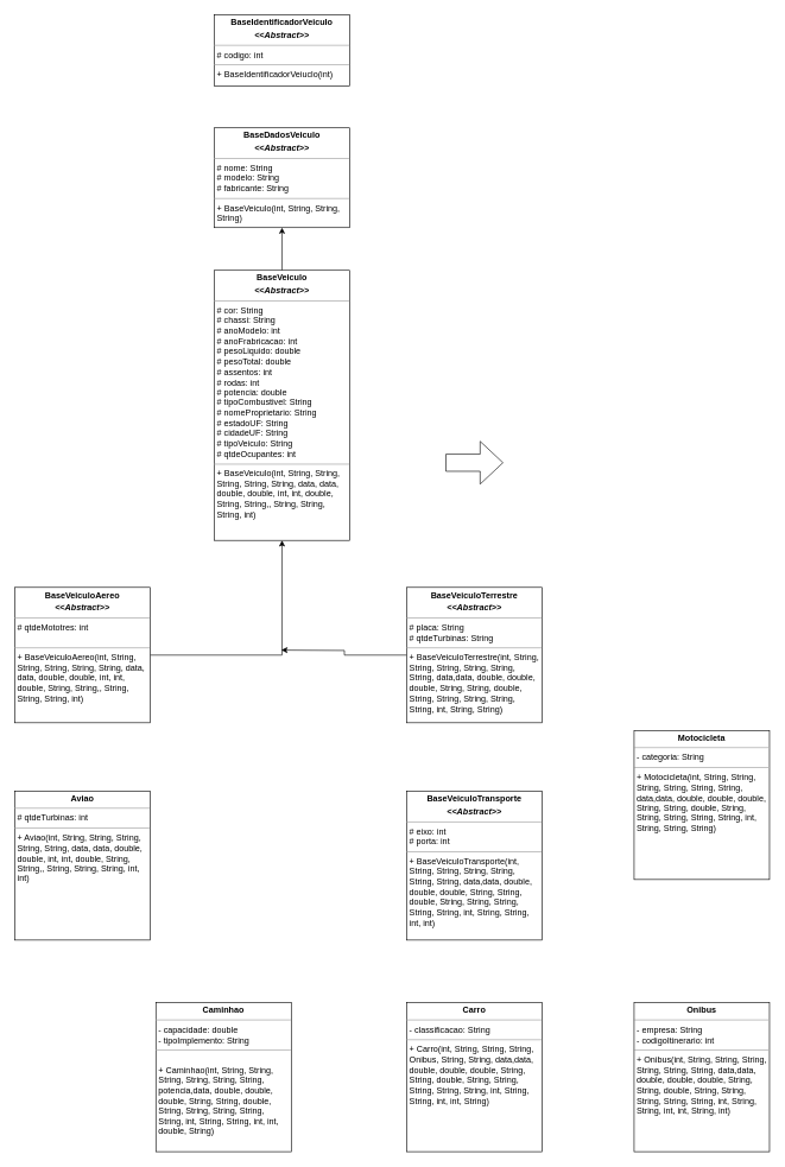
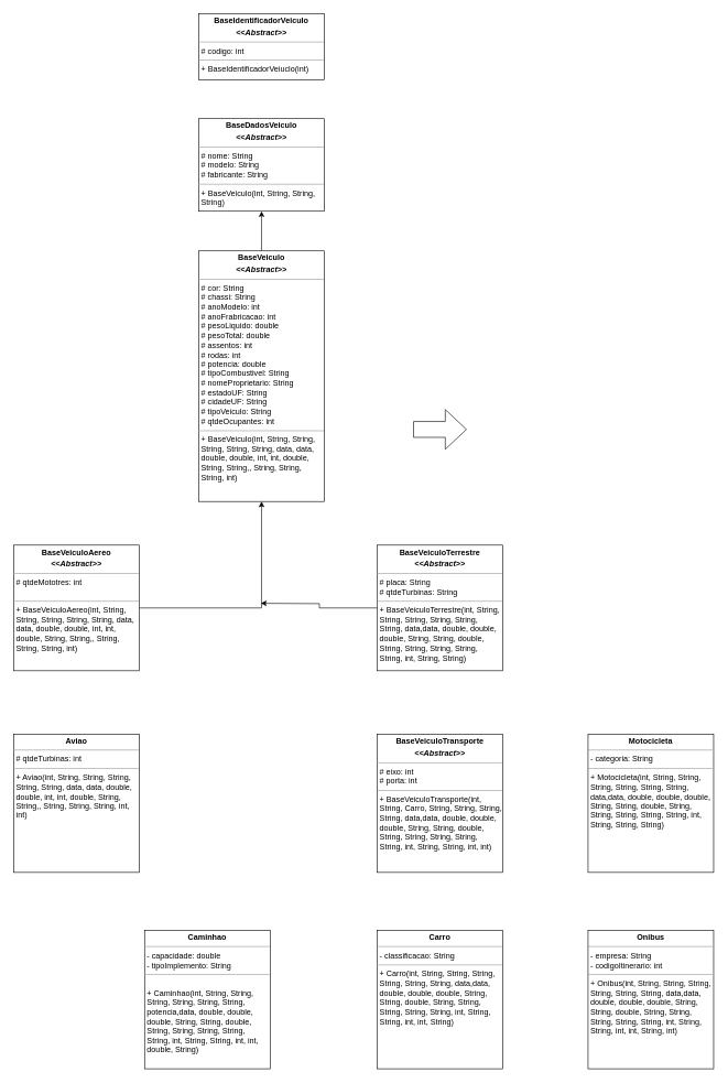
  <mxCell id="0" />
  <mxCell id="1" parent="0" />
  <mxCell id="2" value="&lt;p style=&quot;margin:0px;margin-top:4px;text-align:center;&quot;&gt;&lt;b&gt;BaseIdentificadorVeiculo&lt;/b&gt;&lt;/p&gt;&lt;p style=&quot;margin:0px;margin-top:4px;text-align:center;&quot;&gt;&lt;i style=&quot;border-color: var(--border-color);&quot;&gt;&lt;b&gt;&amp;lt;&amp;lt;Abstract&amp;gt;&amp;gt;&lt;/b&gt;&lt;/i&gt;&lt;b&gt;&lt;br&gt;&lt;/b&gt;&lt;/p&gt;&lt;hr size=&quot;1&quot;&gt;&lt;p style=&quot;margin:0px;margin-left:4px;&quot;&gt;# codigo: int&lt;/p&gt;&lt;hr size=&quot;1&quot;&gt;&lt;p style=&quot;margin:0px;margin-left:4px;&quot;&gt;+ BaseIdentificadorVeiuclo(int)&lt;/p&gt;" style="verticalAlign=top;align=left;overflow=fill;fontSize=12;fontFamily=Helvetica;html=1;whiteSpace=wrap;" vertex="1" parent="1"><mxGeometry x="300" y="20" width="190" height="100" as="geometry" /></mxCell>
  <mxCell id="3" value="&lt;p style=&quot;border-color: var(--border-color); margin: 4px 0px 0px; text-align: center;&quot;&gt;&lt;b style=&quot;border-color: var(--border-color);&quot;&gt;BaseDadosVeiculo&lt;/b&gt;&lt;/p&gt;&lt;p style=&quot;border-color: var(--border-color); margin: 4px 0px 0px; text-align: center;&quot;&gt;&lt;i style=&quot;border-color: var(--border-color);&quot;&gt;&lt;b style=&quot;border-color: var(--border-color);&quot;&gt;&amp;lt;&amp;lt;Abstract&amp;gt;&amp;gt;&lt;/b&gt;&lt;/i&gt;&lt;/p&gt;&lt;hr size=&quot;1&quot;&gt;&lt;p style=&quot;margin:0px;margin-left:4px;&quot;&gt;# nome: String&lt;/p&gt;&lt;p style=&quot;margin:0px;margin-left:4px;&quot;&gt;# modelo: String&lt;/p&gt;&lt;p style=&quot;margin:0px;margin-left:4px;&quot;&gt;# fabricante: String&lt;/p&gt;&lt;hr size=&quot;1&quot;&gt;&lt;p style=&quot;margin:0px;margin-left:4px;&quot;&gt;+ BaseVeiculo(int, String, String, String)&lt;/p&gt;" style="verticalAlign=top;align=left;overflow=fill;fontSize=12;fontFamily=Helvetica;html=1;whiteSpace=wrap;" vertex="1" parent="1"><mxGeometry x="300" y="179" width="190" height="140" as="geometry" /></mxCell>
  <mxCell id="4" value="" style="edgeStyle=orthogonalEdgeStyle;rounded=0;orthogonalLoop=1;jettySize=auto;html=1;" edge="1" parent="1" source="5" target="3"><mxGeometry relative="1" as="geometry" /></mxCell>
  <mxCell id="5" value="&lt;p style=&quot;border-color: var(--border-color); margin: 4px 0px 0px; text-align: center;&quot;&gt;&lt;b&gt;BaseVeiculo&lt;/b&gt;&lt;/p&gt;&lt;p style=&quot;border-color: var(--border-color); margin: 4px 0px 0px; text-align: center;&quot;&gt;&lt;i style=&quot;border-color: var(--border-color);&quot;&gt;&lt;b style=&quot;border-color: var(--border-color);&quot;&gt;&amp;lt;&amp;lt;Abstract&amp;gt;&amp;gt;&lt;/b&gt;&lt;/i&gt;&lt;/p&gt;&lt;hr size=&quot;1&quot;&gt;&lt;p style=&quot;margin:0px;margin-left:4px;&quot;&gt;# cor: String&lt;/p&gt;&lt;p style=&quot;margin:0px;margin-left:4px;&quot;&gt;# chassi: String&lt;/p&gt;&lt;p style=&quot;margin:0px;margin-left:4px;&quot;&gt;# anoModelo: int&lt;/p&gt;&lt;p style=&quot;margin:0px;margin-left:4px;&quot;&gt;# anoFrabricacao: int&lt;/p&gt;&lt;p style=&quot;margin:0px;margin-left:4px;&quot;&gt;# pesoLiquido: double&lt;/p&gt;&lt;p style=&quot;margin:0px;margin-left:4px;&quot;&gt;# pesoTotal: double&lt;/p&gt;&lt;p style=&quot;margin:0px;margin-left:4px;&quot;&gt;# assentos: int&lt;/p&gt;&lt;p style=&quot;margin:0px;margin-left:4px;&quot;&gt;# rodas: int&lt;/p&gt;&lt;p style=&quot;margin:0px;margin-left:4px;&quot;&gt;# potencia: double&lt;/p&gt;&lt;p style=&quot;margin:0px;margin-left:4px;&quot;&gt;# tipoCombustivel: String&lt;/p&gt;&lt;p style=&quot;margin:0px;margin-left:4px;&quot;&gt;# nomeProprietario: String&lt;/p&gt;&lt;p style=&quot;margin:0px;margin-left:4px;&quot;&gt;# estadoUF: String&lt;/p&gt;&lt;p style=&quot;margin:0px;margin-left:4px;&quot;&gt;# cidadeUF: String&lt;/p&gt;&lt;p style=&quot;margin:0px;margin-left:4px;&quot;&gt;# tipoVeiculo: String&lt;/p&gt;&lt;p style=&quot;margin:0px;margin-left:4px;&quot;&gt;# qtdeOcupantes: int&lt;/p&gt;&lt;hr size=&quot;1&quot;&gt;&lt;p style=&quot;margin:0px;margin-left:4px;&quot;&gt;+ BaseVeiculo(int, String, String, String, String, String, data, data, double, double, int, int, double, String, String,, String, String, String, int)&lt;/p&gt;" style="verticalAlign=top;align=left;overflow=fill;fontSize=12;fontFamily=Helvetica;html=1;whiteSpace=wrap;" vertex="1" parent="1"><mxGeometry x="300" y="379" width="190" height="379" as="geometry" /></mxCell>
  <mxCell id="6" style="edgeStyle=orthogonalEdgeStyle;rounded=0;orthogonalLoop=1;jettySize=auto;html=1;exitX=0.5;exitY=1;exitDx=0;exitDy=0;" edge="1" parent="1"><mxGeometry relative="1" as="geometry"><mxPoint x="395" y="791" as="sourcePoint" /><mxPoint x="395" y="791" as="targetPoint" /></mxGeometry></mxCell>
  <mxCell id="7" value="" style="edgeStyle=orthogonalEdgeStyle;rounded=0;orthogonalLoop=1;jettySize=auto;html=1;" edge="1" parent="1" source="8"><mxGeometry relative="1" as="geometry"><mxPoint x="394" y="912" as="targetPoint" /></mxGeometry></mxCell>
  <mxCell id="8" value="&lt;p style=&quot;border-color: var(--border-color); margin: 4px 0px 0px; text-align: center;&quot;&gt;&lt;b style=&quot;border-color: var(--border-color);&quot;&gt;BaseVeiculoTerrestre&lt;/b&gt;&lt;/p&gt;&lt;p style=&quot;border-color: var(--border-color); margin: 4px 0px 0px; text-align: center;&quot;&gt;&lt;i style=&quot;border-color: var(--border-color);&quot;&gt;&lt;b style=&quot;border-color: var(--border-color);&quot;&gt;&amp;lt;&amp;lt;Abstract&amp;gt;&amp;gt;&lt;/b&gt;&lt;/i&gt;&lt;/p&gt;&lt;hr size=&quot;1&quot;&gt;&lt;p style=&quot;margin:0px;margin-left:4px;&quot;&gt;# placa: String&lt;/p&gt;&lt;p style=&quot;margin:0px;margin-left:4px;&quot;&gt;# qtdeTurbinas: String&lt;/p&gt;&lt;hr size=&quot;1&quot;&gt;&lt;p style=&quot;margin:0px;margin-left:4px;&quot;&gt;+ BaseVeiculoTerrestre&lt;span style=&quot;background-color: initial;&quot;&gt;(int, String, String, String, String, String, String, data,data, double, double, double, String, String, double, String, String, String, String, String, int, String, String)&lt;/span&gt;&lt;/p&gt;" style="verticalAlign=top;align=left;overflow=fill;fontSize=12;fontFamily=Helvetica;html=1;whiteSpace=wrap;" vertex="1" parent="1"><mxGeometry x="570" y="824" width="190" height="190" as="geometry" /></mxCell>
- <mxCell id="9" value="&lt;p style=&quot;margin:0px;margin-top:4px;text-align:center;&quot;&gt;&lt;b&gt;Motocicleta&lt;/b&gt;&lt;/p&gt;&lt;hr size=&quot;1&quot;&gt;&lt;p style=&quot;margin:0px;margin-left:4px;&quot;&gt;- categoria: String&lt;br&gt;&lt;/p&gt;&lt;hr size=&quot;1&quot;&gt;&lt;p style=&quot;margin:0px;margin-left:4px;&quot;&gt;+ Motocicleta(int, String, String, String, String, String, String, data,data, double, double, double, String, String, double, String, String, String, String, String, int, String, String, String)&lt;br&gt;&lt;/p&gt;" style="verticalAlign=top;align=left;overflow=fill;fontSize=12;fontFamily=Helvetica;html=1;whiteSpace=wrap;" vertex="1" parent="1"><mxGeometry x="889" y="1025" width="190" height="209" as="geometry" /></mxCell>
+ <mxCell id="9" value="&lt;p style=&quot;margin:0px;margin-top:4px;text-align:center;&quot;&gt;&lt;b&gt;Motocicleta&lt;/b&gt;&lt;/p&gt;&lt;hr size=&quot;1&quot;&gt;&lt;p style=&quot;margin:0px;margin-left:4px;&quot;&gt;- categoria: String&lt;br&gt;&lt;/p&gt;&lt;hr size=&quot;1&quot;&gt;&lt;p style=&quot;margin:0px;margin-left:4px;&quot;&gt;+ Motocicleta(int, String, String, String, String, String, String, data,data, double, double, double, String, String, double, String, String, String, String, String, int, String, String, String)&lt;br&gt;&lt;/p&gt;" style="verticalAlign=top;align=left;overflow=fill;fontSize=12;fontFamily=Helvetica;html=1;whiteSpace=wrap;" vertex="1" parent="1"><mxGeometry x="889" y="1110" width="190" height="209" as="geometry" /></mxCell>
  <mxCell id="10" value="&lt;p style=&quot;margin:0px;margin-top:4px;text-align:center;&quot;&gt;&lt;b&gt;Aviao&lt;/b&gt;&lt;/p&gt;&lt;hr size=&quot;1&quot;&gt;&lt;p style=&quot;margin:0px;margin-left:4px;&quot;&gt;# qtdeTurbinas: int&lt;/p&gt;&lt;hr size=&quot;1&quot;&gt;&lt;p style=&quot;margin:0px;margin-left:4px;&quot;&gt;+ Aviao(int, String, String, String, String, String, data, data, double, double, int, int, double, String, String,, String, String, String, int, int)&lt;br&gt;&lt;/p&gt;" style="verticalAlign=top;align=left;overflow=fill;fontSize=12;fontFamily=Helvetica;html=1;whiteSpace=wrap;" vertex="1" parent="1"><mxGeometry y="1110" width="190" height="209" as="geometry" x="20" /></mxCell>
- <mxCell id="11" value="&lt;p style=&quot;border-color: var(--border-color); margin: 4px 0px 0px; text-align: center;&quot;&gt;&lt;b style=&quot;border-color: var(--border-color);&quot;&gt;BaseVeiculoTransporte&lt;/b&gt;&lt;/p&gt;&lt;p style=&quot;border-color: var(--border-color); margin: 4px 0px 0px; text-align: center;&quot;&gt;&lt;i style=&quot;border-color: var(--border-color);&quot;&gt;&lt;b style=&quot;border-color: var(--border-color);&quot;&gt;&amp;lt;&amp;lt;Abstract&amp;gt;&amp;gt;&lt;/b&gt;&lt;/i&gt;&lt;/p&gt;&lt;hr size=&quot;1&quot;&gt;&lt;p style=&quot;margin:0px;margin-left:4px;&quot;&gt;# eixo: int&lt;/p&gt;&lt;p style=&quot;margin:0px;margin-left:4px;&quot;&gt;# porta: int&lt;/p&gt;&lt;hr size=&quot;1&quot;&gt;&lt;p style=&quot;margin:0px;margin-left:4px;&quot;&gt;+ BaseVeiculoTransporte(int, String, String, String, String, String, String, data,data, double, double, double, String, String, double, String, String, String, String, String, int, String, String, int, int)&lt;br&gt;&lt;/p&gt;" style="verticalAlign=top;align=left;overflow=fill;fontSize=12;fontFamily=Helvetica;html=1;whiteSpace=wrap;" vertex="1" parent="1"><mxGeometry x="570" y="1110" width="190" height="209" as="geometry" /></mxCell>
+ <mxCell id="11" value="&lt;p style=&quot;border-color: var(--border-color); margin: 4px 0px 0px; text-align: center;&quot;&gt;&lt;b style=&quot;border-color: var(--border-color);&quot;&gt;BaseVeiculoTransporte&lt;/b&gt;&lt;/p&gt;&lt;p style=&quot;border-color: var(--border-color); margin: 4px 0px 0px; text-align: center;&quot;&gt;&lt;i style=&quot;border-color: var(--border-color);&quot;&gt;&lt;b style=&quot;border-color: var(--border-color);&quot;&gt;&amp;lt;&amp;lt;Abstract&amp;gt;&amp;gt;&lt;/b&gt;&lt;/i&gt;&lt;/p&gt;&lt;hr size=&quot;1&quot;&gt;&lt;p style=&quot;margin:0px;margin-left:4px;&quot;&gt;# eixo: int&lt;/p&gt;&lt;p style=&quot;margin:0px;margin-left:4px;&quot;&gt;# porta: int&lt;/p&gt;&lt;hr size=&quot;1&quot;&gt;&lt;p style=&quot;margin:0px;margin-left:4px;&quot;&gt;+ BaseVeiculoTransporte(int, String, Carro, String, String, String, String, data,data, double, double, double, String, String, double, String, String, String, String, String, int, String, String, int, int)&lt;br&gt;&lt;/p&gt;" style="verticalAlign=top;align=left;overflow=fill;fontSize=12;fontFamily=Helvetica;html=1;whiteSpace=wrap;" vertex="1" parent="1"><mxGeometry x="570" y="1110" width="190" height="209" as="geometry" /></mxCell>
  <mxCell id="12" value="&lt;p style=&quot;margin:0px;margin-top:4px;text-align:center;&quot;&gt;&lt;b&gt;Caminhao&lt;/b&gt;&lt;/p&gt;&lt;hr size=&quot;1&quot;&gt;&lt;p style=&quot;margin:0px;margin-left:4px;&quot;&gt;- capacidade: double&lt;br&gt;- tipoImplemento: String&lt;/p&gt;&lt;hr size=&quot;1&quot;&gt;&lt;p style=&quot;margin:0px;margin-left:4px;&quot;&gt;&lt;br&gt;&lt;/p&gt;&lt;p style=&quot;margin:0px;margin-left:4px;&quot;&gt;+ Caminhao(int, String, String, String, String, String, String, potencia,data, double, double, double, String, String, double, String, String, String, String, String, int, String, String, int, int, double, String)&lt;br&gt;&lt;br&gt;&lt;/p&gt;" style="verticalAlign=top;align=left;overflow=fill;fontSize=12;fontFamily=Helvetica;html=1;whiteSpace=wrap;" vertex="1" parent="1"><mxGeometry x="218" y="1407" width="190" height="209" as="geometry" /></mxCell>
- <mxCell id="13" value="&lt;p style=&quot;margin:0px;margin-top:4px;text-align:center;&quot;&gt;&lt;b&gt;Carro&lt;/b&gt;&lt;/p&gt;&lt;hr size=&quot;1&quot;&gt;&lt;p style=&quot;margin:0px;margin-left:4px;&quot;&gt;- classificacao: String&lt;/p&gt;&lt;hr size=&quot;1&quot;&gt;&lt;p style=&quot;margin:0px;margin-left:4px;&quot;&gt;+ Carro(int, String, String, String, Onibus, String, String, data,data, double, double, double, String, String, double, String, String, String, String, String, int, String, String, int, int, String)&lt;br&gt;&lt;/p&gt;" style="verticalAlign=top;align=left;overflow=fill;fontSize=12;fontFamily=Helvetica;html=1;whiteSpace=wrap;" vertex="1" parent="1"><mxGeometry x="570" y="1407" width="190" height="209" as="geometry" /></mxCell>
+ <mxCell id="13" value="&lt;p style=&quot;margin:0px;margin-top:4px;text-align:center;&quot;&gt;&lt;b&gt;Carro&lt;/b&gt;&lt;/p&gt;&lt;hr size=&quot;1&quot;&gt;&lt;p style=&quot;margin:0px;margin-left:4px;&quot;&gt;- classificacao: String&lt;/p&gt;&lt;hr size=&quot;1&quot;&gt;&lt;p style=&quot;margin:0px;margin-left:4px;&quot;&gt;+ Carro(int, String, String, String, String, String, String, data,data, double, double, double, String, String, double, String, String, String, String, String, int, String, String, int, int, String)&lt;br&gt;&lt;/p&gt;" style="verticalAlign=top;align=left;overflow=fill;fontSize=12;fontFamily=Helvetica;html=1;whiteSpace=wrap;" vertex="1" parent="1"><mxGeometry x="570" y="1407" width="190" height="209" as="geometry" /></mxCell>
  <mxCell id="14" value="&lt;p style=&quot;margin:0px;margin-top:4px;text-align:center;&quot;&gt;&lt;b&gt;Onibus&lt;/b&gt;&lt;/p&gt;&lt;hr size=&quot;1&quot;&gt;&lt;p style=&quot;margin:0px;margin-left:4px;&quot;&gt;- empresa: String&lt;br&gt;- codigoItinerario: int&lt;/p&gt;&lt;hr size=&quot;1&quot;&gt;&lt;p style=&quot;margin:0px;margin-left:4px;&quot;&gt;+ Onibus(int, String, String, String, String, String, String, data,data, double, double, double, String, String, double, String, String, String, String, String, int, String, String, int, int, String, int)&lt;br&gt;&lt;/p&gt;" style="verticalAlign=top;align=left;overflow=fill;fontSize=12;fontFamily=Helvetica;html=1;whiteSpace=wrap;" vertex="1" parent="1"><mxGeometry x="889" y="1407" width="190" height="209" as="geometry" /></mxCell>
  <mxCell id="15" value="" style="edgeStyle=orthogonalEdgeStyle;rounded=0;orthogonalLoop=1;jettySize=auto;html=1;entryX=0.5;entryY=1;entryDx=0;entryDy=0;" edge="1" parent="1" source="16" target="5"><mxGeometry relative="1" as="geometry" /></mxCell>
  <mxCell id="16" value="&lt;p style=&quot;border-color: var(--border-color); margin: 4px 0px 0px; text-align: center;&quot;&gt;&lt;b style=&quot;border-color: var(--border-color);&quot;&gt;BaseVeiculoAereo&lt;/b&gt;&lt;/p&gt;&lt;p style=&quot;border-color: var(--border-color); margin: 4px 0px 0px; text-align: center;&quot;&gt;&lt;i style=&quot;border-color: var(--border-color);&quot;&gt;&lt;b style=&quot;border-color: var(--border-color);&quot;&gt;&amp;lt;&amp;lt;Abstract&amp;gt;&amp;gt;&lt;/b&gt;&lt;/i&gt;&lt;/p&gt;&lt;hr size=&quot;1&quot;&gt;&lt;p style=&quot;margin:0px;margin-left:4px;&quot;&gt;# qtdeMototres: int&lt;br&gt;&lt;br&gt;&lt;/p&gt;&lt;hr size=&quot;1&quot;&gt;&lt;p style=&quot;margin:0px;margin-left:4px;&quot;&gt;+ BaseVeiculoAereo(int, String, String, String, String, String, data, data, double, double, int, int, double, String, String,, String, String, String, int)&lt;br&gt;&lt;/p&gt;" style="verticalAlign=top;align=left;overflow=fill;fontSize=12;fontFamily=Helvetica;html=1;whiteSpace=wrap;" vertex="1" parent="1"><mxGeometry y="824" width="190" height="190" as="geometry" x="20" /></mxCell>
  <mxCell id="17" value="" style="shape=singleArrow;whiteSpace=wrap;html=1;arrowWidth=0.4;arrowSize=0.4;align=left;verticalAlign=top;" vertex="1" parent="1"><mxGeometry x="625" y="619" width="80" height="60" as="geometry" /></mxCell>
